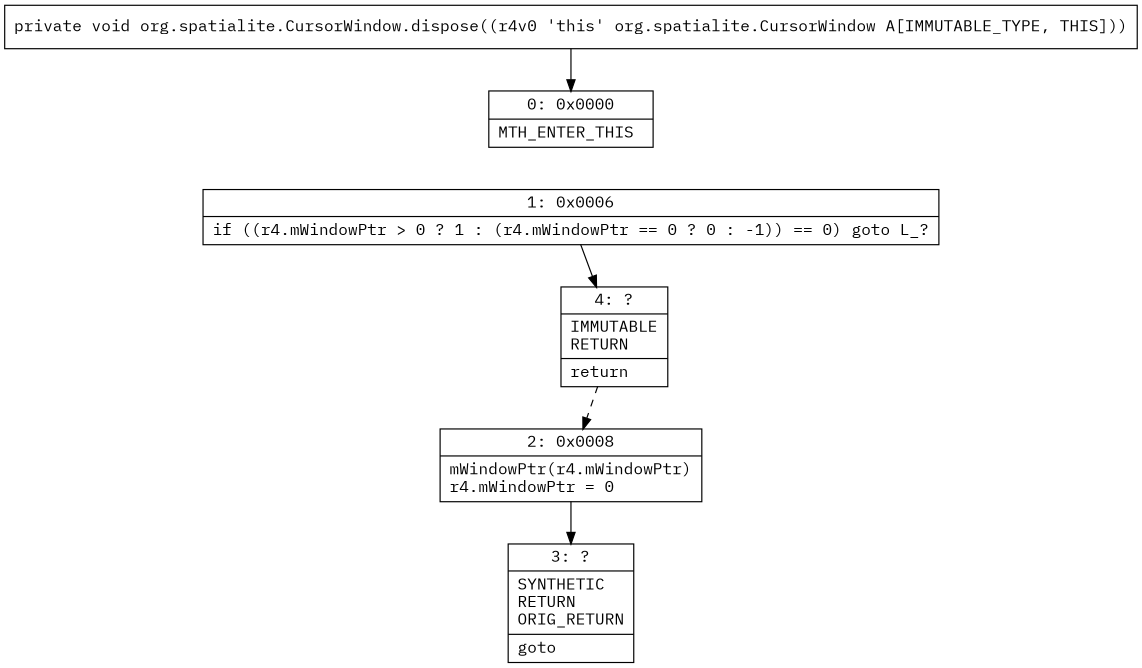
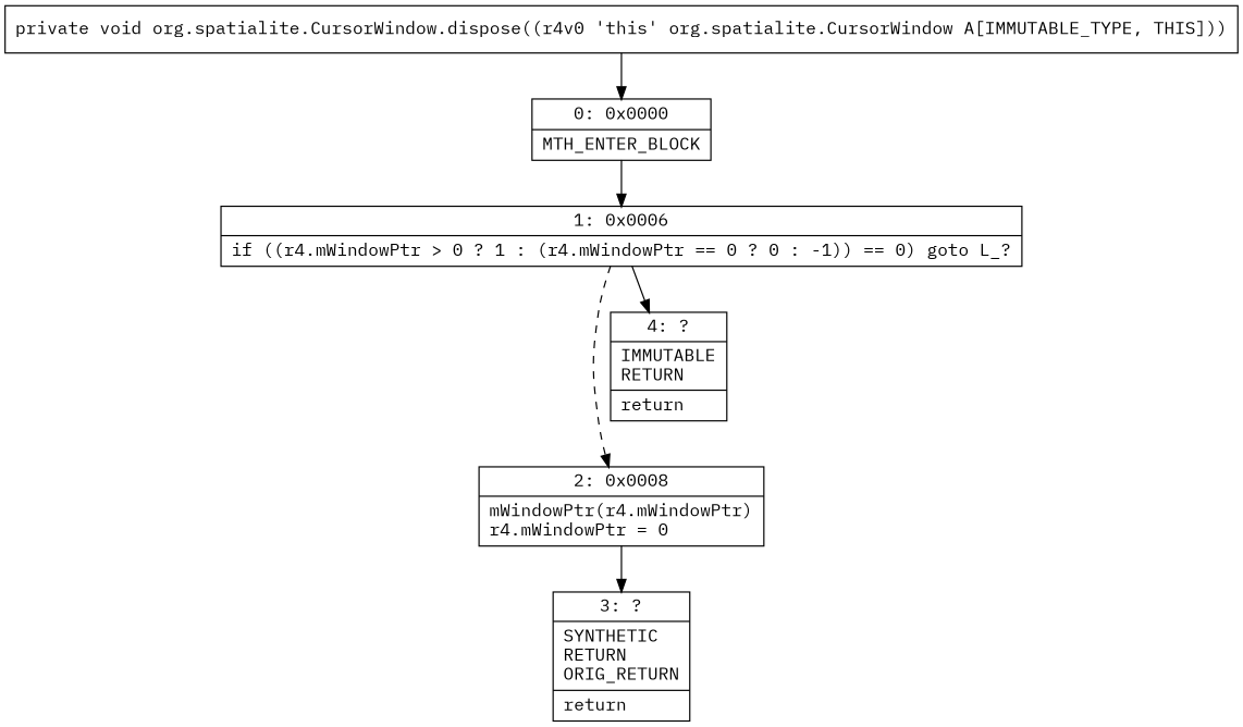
  digraph {
    fontname="IBM Plex Mono"
    node [fontname="IBM Plex Mono" shape=record]
    edge [fontname="IBM Plex Mono"]
-   n1 [label="{0\:\ 0x0000|MTH_ENTER_THIS\l}"]
+   n1 [label="{0\:\ 0x0000|MTH_ENTER_BLOCK\l}"]
    n2 [label="{1\:\ 0x0006|if ((r4.mWindowPtr \> 0 ? 1 : (r4.mWindowPtr == 0 ? 0 : \-1)) == 0) goto L_?\l}"]
    n3 [label="{2\:\ 0x0008|mWindowPtr(r4.mWindowPtr)\lr4.mWindowPtr = 0\l}"]
    n4 [label="{4\:\ ?|IMMUTABLE\lRETURN\l|return\l}"]
-   n5 [label="{3\:\ ?|SYNTHETIC\lRETURN\lORIG_RETURN\l|goto\l}"]
+   n5 [label="{3\:\ ?|SYNTHETIC\lRETURN\lORIG_RETURN\l|return\l}"]
    n6 [label="{private void org.spatialite.CursorWindow.dispose((r4v0 'this' org.spatialite.CursorWindow A[IMMUTABLE_TYPE, THIS])) }"]
-   n4 -> n3 [style=dashed]
+   n1 -> n2
+   n2 -> n3 [style=dashed]
    n2 -> n4
    n3 -> n5
    n6 -> n1
  }
